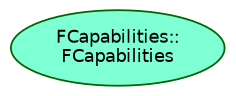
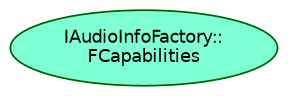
  digraph {
    rankdir=TB
-   n1 [color=darkgreen fillcolor=aquamarine fontname=Helvetica fontsize=10 height=0.2 label="FCapabilities::\lFCapabilities" shape=ellipse style=filled width=0.4]
+   n1 [color=darkgreen fillcolor=aquamarine fontname=Helvetica fontsize=10 height=0.2 label="IAudioInfoFactory::\lFCapabilities" shape=ellipse style=filled width=0.4]
  }
